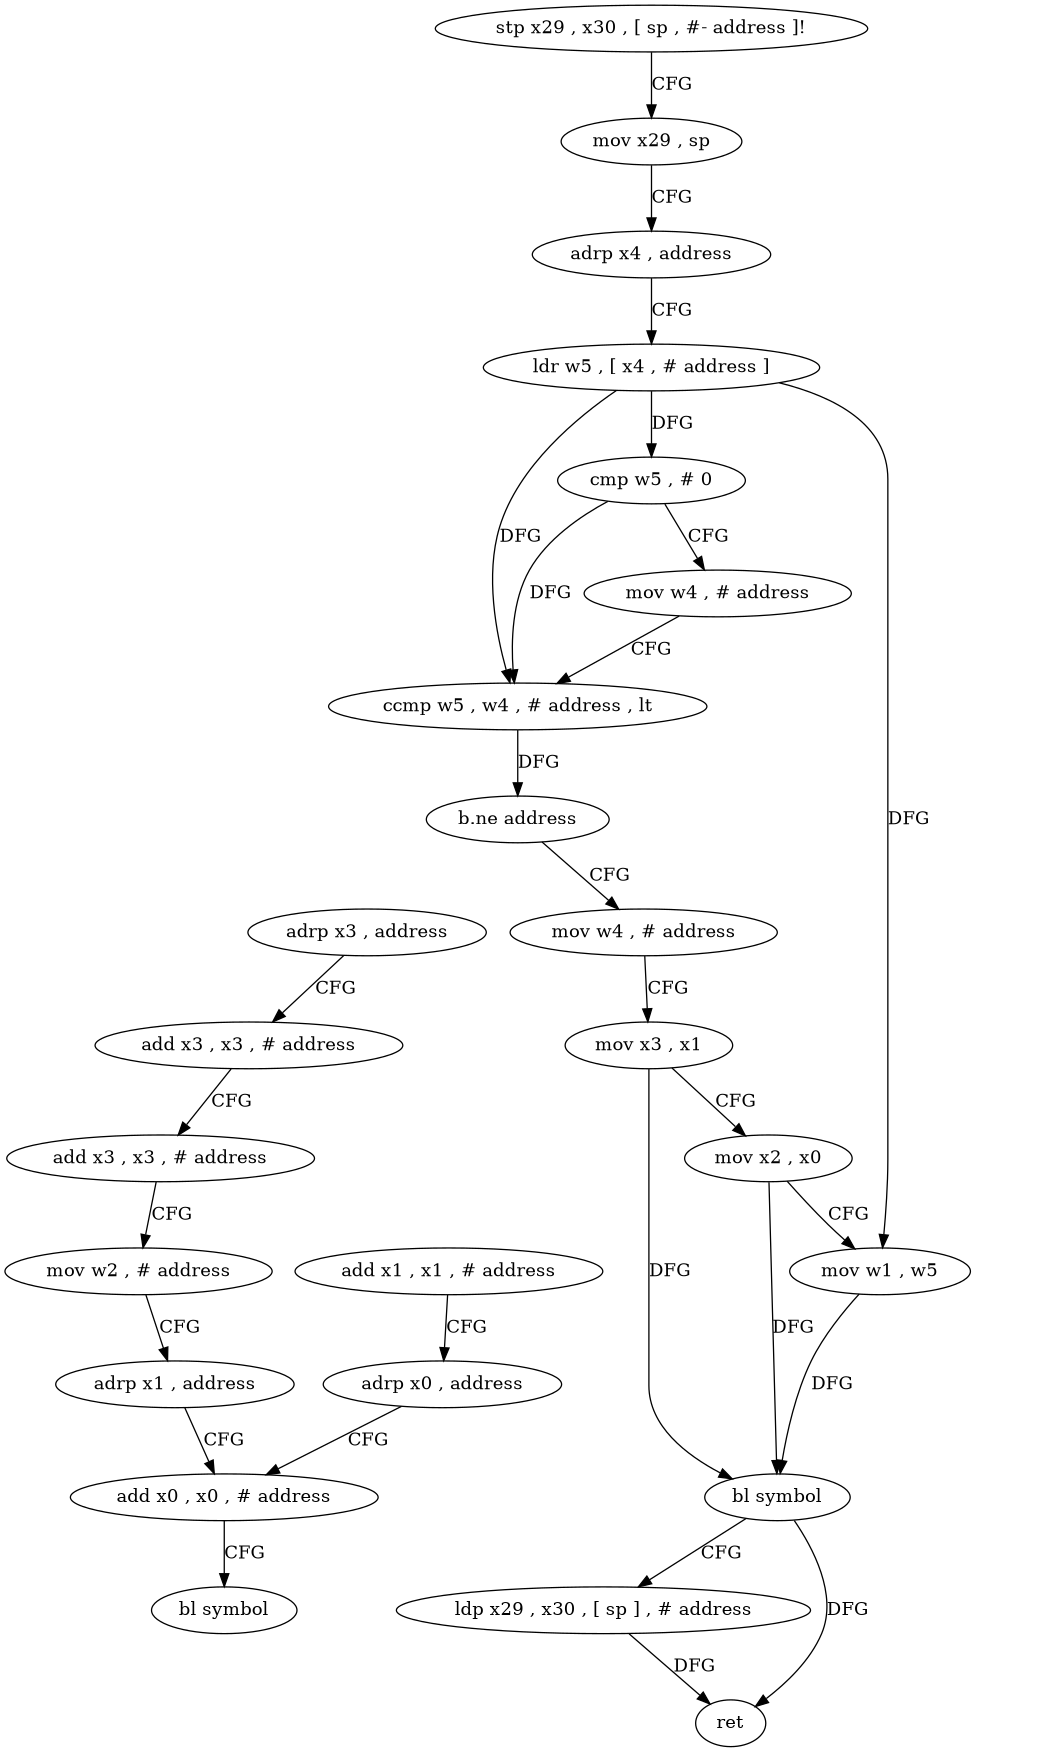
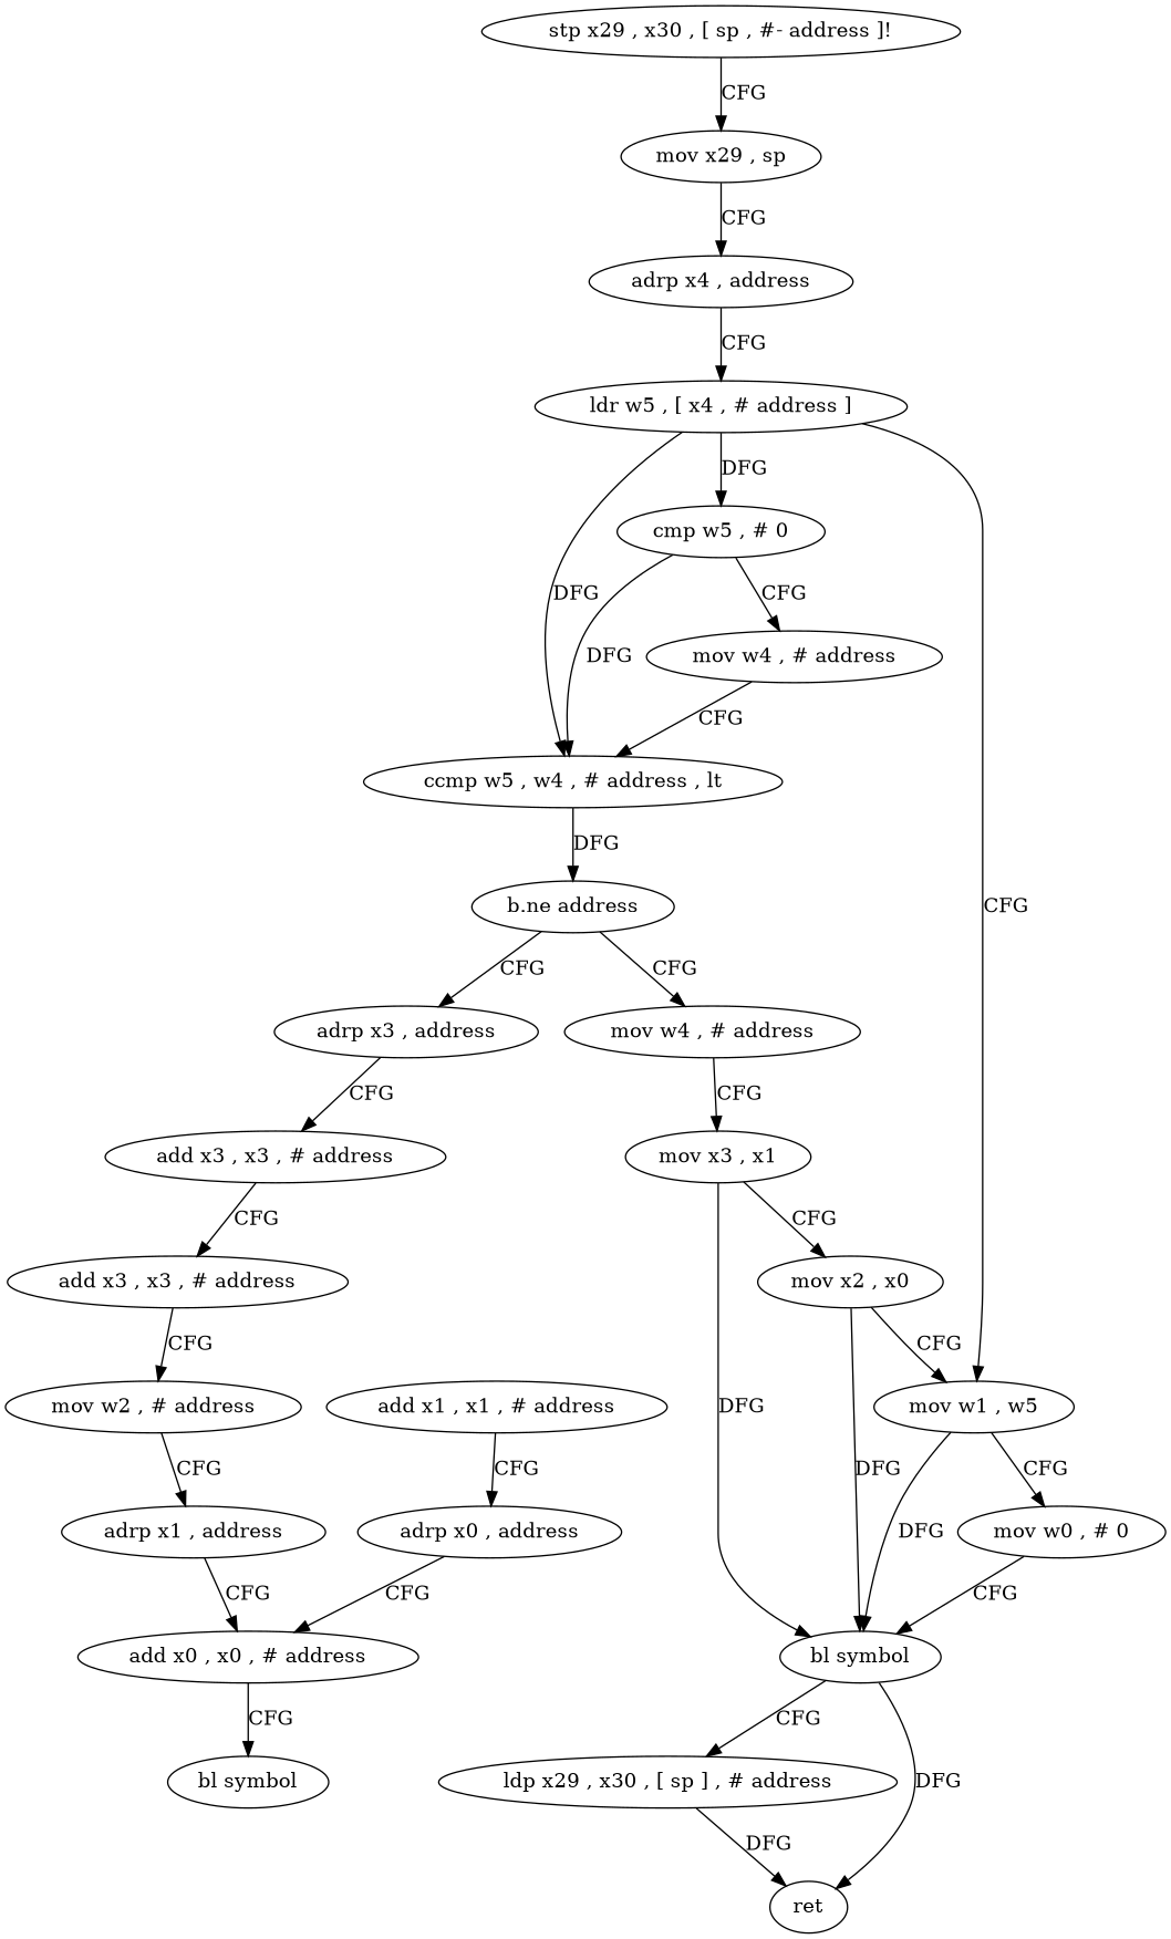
  digraph {
    n1 [label="stp x29 , x30 , [ sp , #- address ]!"]
    n2 [label="mov x29 , sp"]
    n3 [label="adrp x4 , address"]
    n4 [label="ldr w5 , [ x4 , # address ]"]
    n5 [label="cmp w5 , # 0"]
    n6 [label="ccmp w5 , w4 , # address , lt"]
    n7 [label="mov w1 , w5"]
    n8 [label="mov w4 , # address"]
    n9 [label="b.ne address"]
    n10 [label="bl symbol"]
+   n11 [label="mov w0 , # 0"]
    n12 [label="adrp x3 , address"]
    n13 [label="mov w4 , # address"]
    n14 [label="add x3 , x3 , # address"]
    n15 [label="mov x3 , x1"]
    n16 [label="add x3 , x3 , # address"]
    n17 [label="mov x2 , x0"]
    n18 [label="mov w2 , # address"]
    n19 [label="adrp x1 , address"]
    n20 [label="add x0 , x0 , # address"]
    n21 [label="add x1 , x1 , # address"]
    n22 [label="adrp x0 , address"]
    n23 [label="bl symbol"]
    n24 [label="ldp x29 , x30 , [ sp ] , # address"]
    n25 [label=ret]
    n1 -> n2 [label=CFG]
    n2 -> n3 [label=CFG]
    n3 -> n4 [label=CFG]
    n4 -> n5 [label=DFG]
    n4 -> n6 [label=DFG]
-   n4 -> n7 [label=DFG]
+   n4 -> n7 [label=CFG]
    n5 -> n6 [label=DFG]
    n5 -> n8 [label=CFG]
    n6 -> n9 [label=DFG]
    n7 -> n10 [label=DFG]
+   n7 -> n11 [label=CFG]
    n8 -> n6 [label=CFG]
+   n9 -> n12 [label=CFG]
    n9 -> n13 [label=CFG]
    n10 -> n24 [label=CFG]
    n10 -> n25 [label=DFG]
+   n11 -> n10 [label=CFG]
    n12 -> n14 [label=CFG]
    n13 -> n15 [label=CFG]
    n14 -> n16 [label=CFG]
    n15 -> n10 [label=DFG]
    n15 -> n17 [label=CFG]
    n16 -> n18 [label=CFG]
    n17 -> n7 [label=CFG]
    n17 -> n10 [label=DFG]
    n18 -> n19 [label=CFG]
    n19 -> n20 [label=CFG]
    n20 -> n23 [label=CFG]
    n21 -> n22 [label=CFG]
    n22 -> n20 [label=CFG]
    n24 -> n25 [label=DFG]
  }
